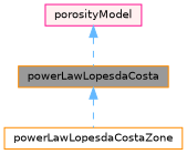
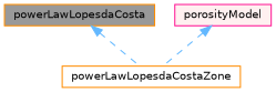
  digraph {
    node [color=darkorange fontname=Helvetica fontsize=10 shape=box style=filled]
    edge [color=steelblue1 dir=back fontname=Helvetica fontsize=10 labelfontname=Helvetica labelfontsize=10 style=dashed]
    n1 [fillcolor=grey60 fontcolor=black height=0.2 label=powerLawLopesdaCosta width=0.4]
    n2 [fillcolor=white height=0.2 label=powerLawLopesdaCostaZone width=0.4]
    n3 [color=deeppink fillcolor="#FFF0F0" height=0.2 label=porosityModel width=0.4]
    n1 -> n2
-   n3 -> n1
+   n3 -> n2
  }
